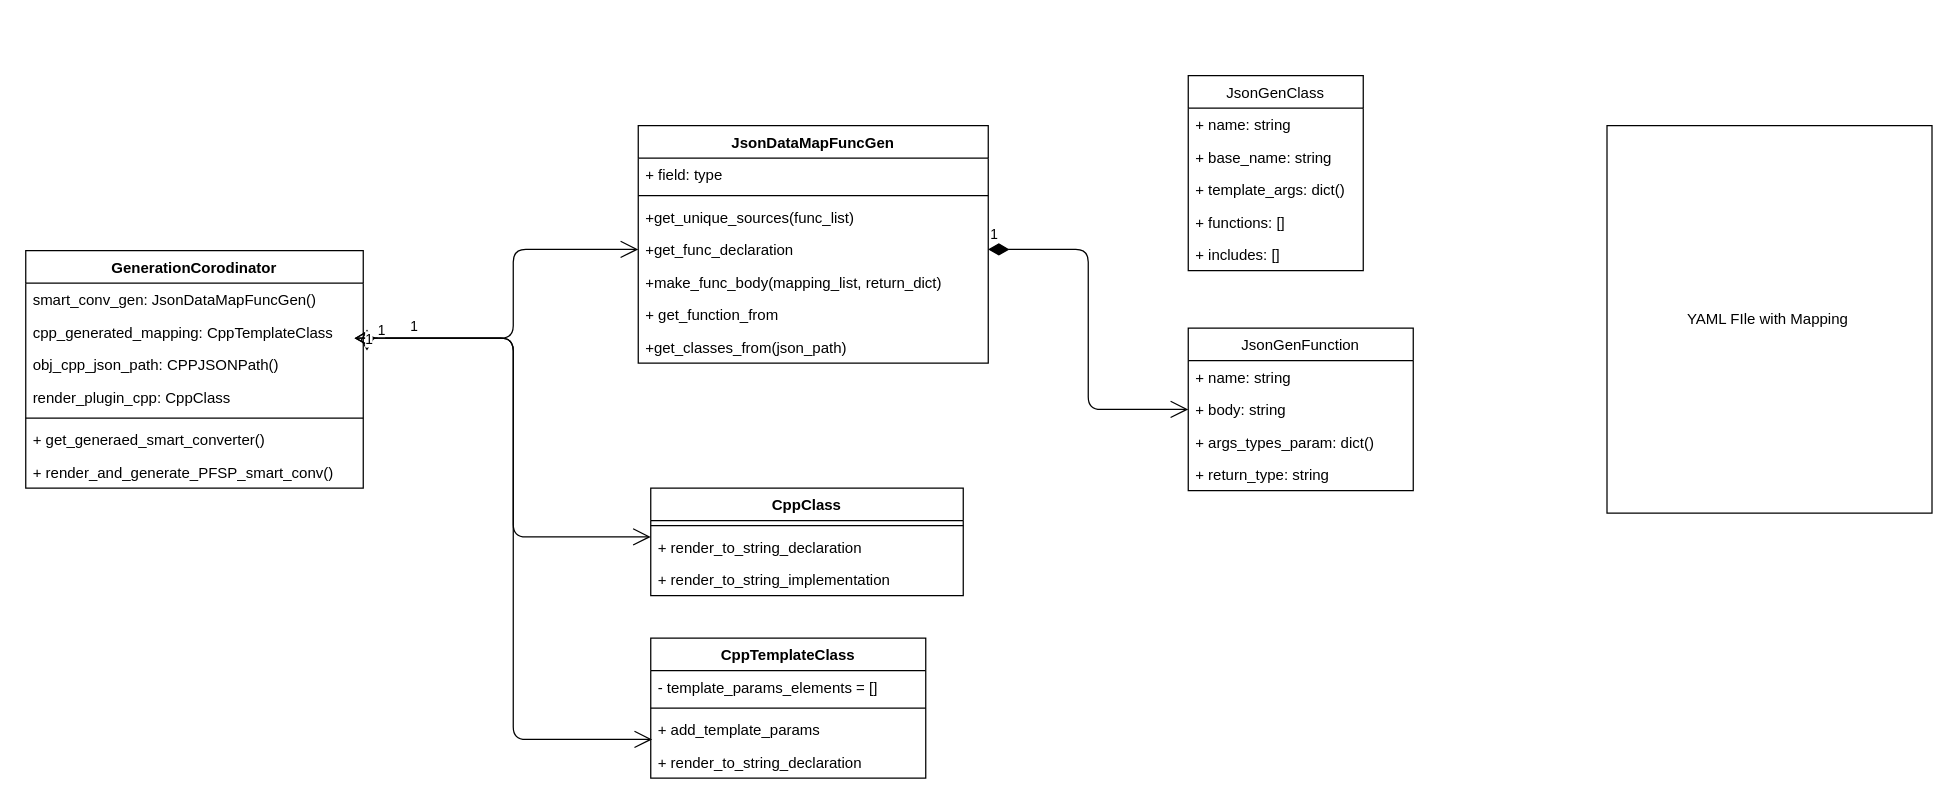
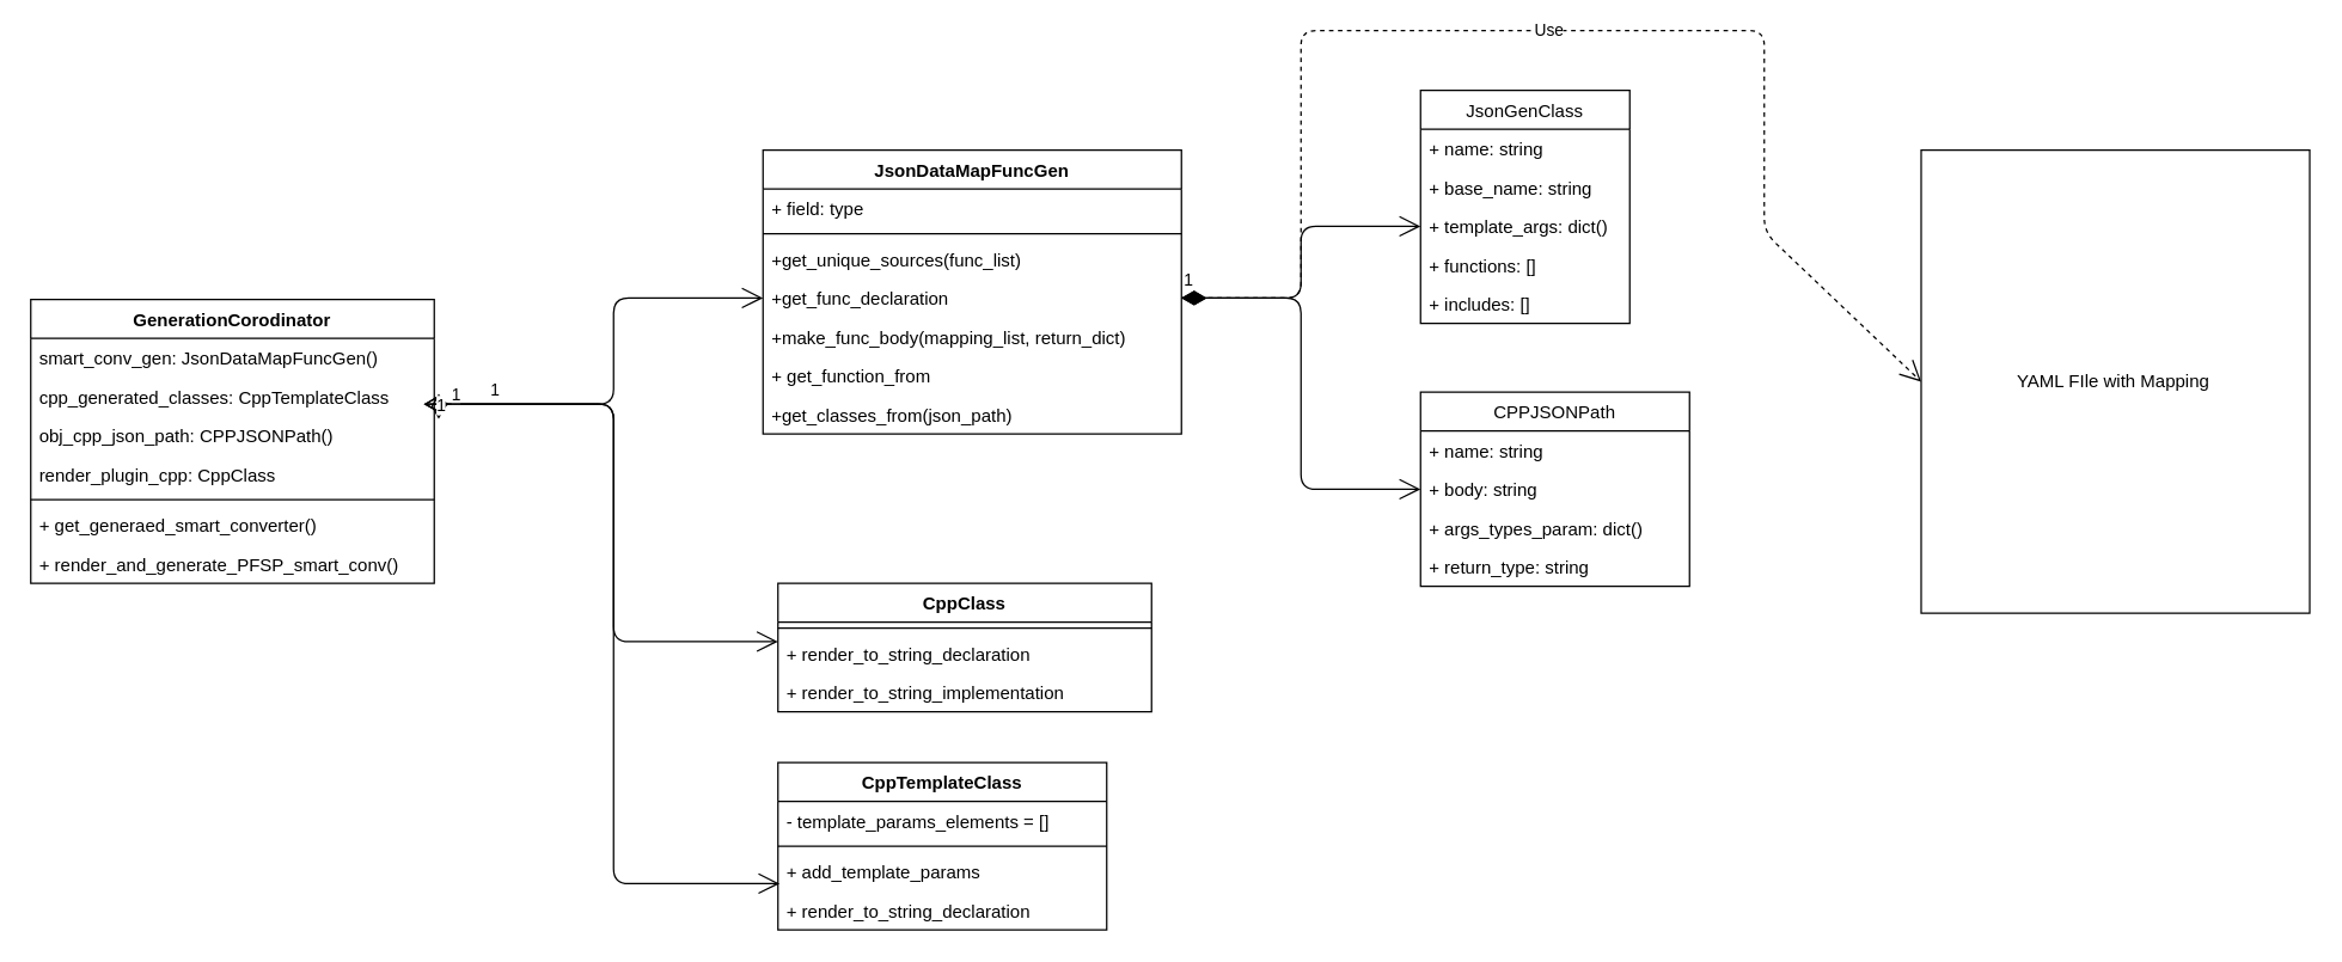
  <mxCell id="0" />
  <mxCell id="1" parent="0" />
  <mxCell id="2" value="GenerationCorodinator" style="swimlane;fontStyle=1;align=center;verticalAlign=top;childLayout=stackLayout;horizontal=1;startSize=26;horizontalStack=0;resizeParent=1;resizeParentMax=0;resizeLast=0;collapsible=1;marginBottom=0;" parent="1" vertex="1"><mxGeometry x="20" y="200" width="270" height="190" as="geometry" /></mxCell>
  <mxCell id="3" value="smart_conv_gen: JsonDataMapFuncGen()" style="text;strokeColor=none;fillColor=none;align=left;verticalAlign=top;spacingLeft=4;spacingRight=4;overflow=hidden;rotatable=0;points=[[0,0.5],[1,0.5]];portConstraint=eastwest;" parent="2" vertex="1"><mxGeometry y="26" width="270" height="26" as="geometry" /></mxCell>
- <mxCell id="4" value="cpp_generated_mapping: CppTemplateClass" style="text;strokeColor=none;fillColor=none;align=left;verticalAlign=top;spacingLeft=4;spacingRight=4;overflow=hidden;rotatable=0;points=[[0,0.5],[1,0.5]];portConstraint=eastwest;" parent="2" vertex="1"><mxGeometry y="52" width="270" height="26" as="geometry" /></mxCell>
+ <mxCell id="4" value="cpp_generated_classes: CppTemplateClass" style="text;strokeColor=none;fillColor=none;align=left;verticalAlign=top;spacingLeft=4;spacingRight=4;overflow=hidden;rotatable=0;points=[[0,0.5],[1,0.5]];portConstraint=eastwest;" parent="2" vertex="1"><mxGeometry y="52" width="270" height="26" as="geometry" /></mxCell>
  <mxCell id="5" value="obj_cpp_json_path: CPPJSONPath()" style="text;strokeColor=none;fillColor=none;align=left;verticalAlign=top;spacingLeft=4;spacingRight=4;overflow=hidden;rotatable=0;points=[[0,0.5],[1,0.5]];portConstraint=eastwest;" parent="2" vertex="1"><mxGeometry y="78" width="270" height="26" as="geometry" /></mxCell>
  <mxCell id="6" value="render_plugin_cpp: CppClass" style="text;strokeColor=none;fillColor=none;align=left;verticalAlign=top;spacingLeft=4;spacingRight=4;overflow=hidden;rotatable=0;points=[[0,0.5],[1,0.5]];portConstraint=eastwest;" parent="2" vertex="1"><mxGeometry y="104" width="270" height="26" as="geometry" /></mxCell>
  <mxCell id="7" value="" style="line;strokeWidth=1;fillColor=none;align=left;verticalAlign=middle;spacingTop=-1;spacingLeft=3;spacingRight=3;rotatable=0;labelPosition=right;points=[];portConstraint=eastwest;" parent="2" vertex="1"><mxGeometry y="130" width="270" height="8" as="geometry" /></mxCell>
  <mxCell id="8" value="+ get_generaed_smart_converter()" style="text;strokeColor=none;fillColor=none;align=left;verticalAlign=top;spacingLeft=4;spacingRight=4;overflow=hidden;rotatable=0;points=[[0,0.5],[1,0.5]];portConstraint=eastwest;" parent="2" vertex="1"><mxGeometry y="138" width="270" height="26" as="geometry" /></mxCell>
  <mxCell id="9" value="+ render_and_generate_PFSP_smart_conv()" style="text;strokeColor=none;fillColor=none;align=left;verticalAlign=top;spacingLeft=4;spacingRight=4;overflow=hidden;rotatable=0;points=[[0,0.5],[1,0.5]];portConstraint=eastwest;" parent="2" vertex="1"><mxGeometry y="164" width="270" height="26" as="geometry" /></mxCell>
  <mxCell id="10" value="JsonDataMapFuncGen" style="swimlane;fontStyle=1;align=center;verticalAlign=top;childLayout=stackLayout;horizontal=1;startSize=26;horizontalStack=0;resizeParent=1;resizeParentMax=0;resizeLast=0;collapsible=1;marginBottom=0;" parent="1" vertex="1"><mxGeometry x="510" y="100" width="280" height="190" as="geometry" /></mxCell>
  <mxCell id="11" value="+ field: type" style="text;strokeColor=none;fillColor=none;align=left;verticalAlign=top;spacingLeft=4;spacingRight=4;overflow=hidden;rotatable=0;points=[[0,0.5],[1,0.5]];portConstraint=eastwest;" parent="10" vertex="1"><mxGeometry y="26" width="280" height="26" as="geometry" /></mxCell>
  <mxCell id="12" value="" style="line;strokeWidth=1;fillColor=none;align=left;verticalAlign=middle;spacingTop=-1;spacingLeft=3;spacingRight=3;rotatable=0;labelPosition=right;points=[];portConstraint=eastwest;" parent="10" vertex="1"><mxGeometry y="52" width="280" height="8" as="geometry" /></mxCell>
  <mxCell id="13" value="+get_unique_sources(func_list)" style="text;strokeColor=none;fillColor=none;align=left;verticalAlign=top;spacingLeft=4;spacingRight=4;overflow=hidden;rotatable=0;points=[[0,0.5],[1,0.5]];portConstraint=eastwest;" parent="10" vertex="1"><mxGeometry y="60" width="280" height="26" as="geometry" /></mxCell>
  <mxCell id="14" value="+get_func_declaration" style="text;strokeColor=none;fillColor=none;align=left;verticalAlign=top;spacingLeft=4;spacingRight=4;overflow=hidden;rotatable=0;points=[[0,0.5],[1,0.5]];portConstraint=eastwest;" parent="10" vertex="1"><mxGeometry y="86" width="280" height="26" as="geometry" /></mxCell>
  <mxCell id="15" value="+make_func_body(mapping_list, return_dict)" style="text;strokeColor=none;fillColor=none;align=left;verticalAlign=top;spacingLeft=4;spacingRight=4;overflow=hidden;rotatable=0;points=[[0,0.5],[1,0.5]];portConstraint=eastwest;" parent="10" vertex="1"><mxGeometry y="112" width="280" height="26" as="geometry" /></mxCell>
  <mxCell id="16" value="+ get_function_from" style="text;strokeColor=none;fillColor=none;align=left;verticalAlign=top;spacingLeft=4;spacingRight=4;overflow=hidden;rotatable=0;points=[[0,0.5],[1,0.5]];portConstraint=eastwest;" parent="10" vertex="1"><mxGeometry y="138" width="280" height="26" as="geometry" /></mxCell>
  <mxCell id="17" value="+get_classes_from(json_path)" style="text;strokeColor=none;fillColor=none;align=left;verticalAlign=top;spacingLeft=4;spacingRight=4;overflow=hidden;rotatable=0;points=[[0,0.5],[1,0.5]];portConstraint=eastwest;" parent="10" vertex="1"><mxGeometry y="164" width="280" height="26" as="geometry" /></mxCell>
  <mxCell id="18" value="CppClass" style="swimlane;fontStyle=1;align=center;verticalAlign=top;childLayout=stackLayout;horizontal=1;startSize=26;horizontalStack=0;resizeParent=1;resizeParentMax=0;resizeLast=0;collapsible=1;marginBottom=0;" parent="1" vertex="1"><mxGeometry x="520" y="390" width="250" height="86" as="geometry" /></mxCell>
  <mxCell id="19" value="" style="line;strokeWidth=1;fillColor=none;align=left;verticalAlign=middle;spacingTop=-1;spacingLeft=3;spacingRight=3;rotatable=0;labelPosition=right;points=[];portConstraint=eastwest;" parent="18" vertex="1"><mxGeometry y="26" width="250" height="8" as="geometry" /></mxCell>
  <mxCell id="20" value="+ render_to_string_declaration" style="text;strokeColor=none;fillColor=none;align=left;verticalAlign=top;spacingLeft=4;spacingRight=4;overflow=hidden;rotatable=0;points=[[0,0.5],[1,0.5]];portConstraint=eastwest;" parent="18" vertex="1"><mxGeometry y="34" width="250" height="26" as="geometry" /></mxCell>
  <mxCell id="21" value="+ render_to_string_implementation" style="text;strokeColor=none;fillColor=none;align=left;verticalAlign=top;spacingLeft=4;spacingRight=4;overflow=hidden;rotatable=0;points=[[0,0.5],[1,0.5]];portConstraint=eastwest;" parent="18" vertex="1"><mxGeometry y="60" width="250" height="26" as="geometry" /></mxCell>
  <mxCell id="22" value="1" style="endArrow=open;html=1;endSize=12;startArrow=diamondThin;startSize=14;startFill=0;edgeStyle=orthogonalEdgeStyle;align=left;verticalAlign=bottom;entryX=0;entryY=0.5;entryDx=0;entryDy=0;" parent="1" target="14" edge="1"><mxGeometry x="-1" y="3" relative="1" as="geometry"><mxPoint x="300" y="270" as="sourcePoint" /><mxPoint x="510" y="260" as="targetPoint" /><Array as="points"><mxPoint x="291" y="270" /><mxPoint x="410" y="270" /><mxPoint x="410" y="199" /></Array></mxGeometry></mxCell>
  <mxCell id="23" value="1" style="endArrow=open;html=1;endSize=12;startArrow=diamondThin;startSize=14;startFill=0;edgeStyle=orthogonalEdgeStyle;align=left;verticalAlign=bottom;entryX=0;entryY=0.5;entryDx=0;entryDy=0;" parent="1" edge="1"><mxGeometry x="-0.795" relative="1" as="geometry"><mxPoint x="300" y="270" as="sourcePoint" /><mxPoint x="520" y="429" as="targetPoint" /><Array as="points"><mxPoint x="293" y="270" /><mxPoint x="410" y="270" /><mxPoint x="410" y="429" /></Array><mxPoint as="offset" /></mxGeometry></mxCell>
  <mxCell id="24" value="CppTemplateClass" style="swimlane;fontStyle=1;align=center;verticalAlign=top;childLayout=stackLayout;horizontal=1;startSize=26;horizontalStack=0;resizeParent=1;resizeParentMax=0;resizeLast=0;collapsible=1;marginBottom=0;" parent="1" vertex="1"><mxGeometry x="520" y="510" width="220" height="112" as="geometry" /></mxCell>
  <mxCell id="25" value="- template_params_elements = []" style="text;strokeColor=none;fillColor=none;align=left;verticalAlign=top;spacingLeft=4;spacingRight=4;overflow=hidden;rotatable=0;points=[[0,0.5],[1,0.5]];portConstraint=eastwest;" parent="24" vertex="1"><mxGeometry y="26" width="220" height="26" as="geometry" /></mxCell>
  <mxCell id="26" value="" style="line;strokeWidth=1;fillColor=none;align=left;verticalAlign=middle;spacingTop=-1;spacingLeft=3;spacingRight=3;rotatable=0;labelPosition=right;points=[];portConstraint=eastwest;" parent="24" vertex="1"><mxGeometry y="52" width="220" height="8" as="geometry" /></mxCell>
  <mxCell id="27" value="+ add_template_params" style="text;strokeColor=none;fillColor=none;align=left;verticalAlign=top;spacingLeft=4;spacingRight=4;overflow=hidden;rotatable=0;points=[[0,0.5],[1,0.5]];portConstraint=eastwest;" parent="24" vertex="1"><mxGeometry y="60" width="220" height="26" as="geometry" /></mxCell>
  <mxCell id="28" value="+ render_to_string_declaration" style="text;strokeColor=none;fillColor=none;align=left;verticalAlign=top;spacingLeft=4;spacingRight=4;overflow=hidden;rotatable=0;points=[[0,0.5],[1,0.5]];portConstraint=eastwest;" parent="24" vertex="1"><mxGeometry y="86" width="220" height="26" as="geometry" /></mxCell>
  <mxCell id="29" value="1" style="endArrow=open;html=1;endSize=12;startArrow=diamondThin;startSize=14;startFill=0;edgeStyle=orthogonalEdgeStyle;align=left;verticalAlign=bottom;entryX=0.005;entryY=0.808;entryDx=0;entryDy=0;entryPerimeter=0;" parent="1" target="27" edge="1"><mxGeometry x="-1" y="3" relative="1" as="geometry"><mxPoint x="293" y="280" as="sourcePoint" /><mxPoint x="570" y="410" as="targetPoint" /><Array as="points"><mxPoint x="293" y="270" /><mxPoint x="410" y="270" /><mxPoint x="410" y="591" /></Array></mxGeometry></mxCell>
  <mxCell id="30" value="JsonGenClass" style="swimlane;fontStyle=0;childLayout=stackLayout;horizontal=1;startSize=26;fillColor=none;horizontalStack=0;resizeParent=1;resizeParentMax=0;resizeLast=0;collapsible=1;marginBottom=0;" parent="1" vertex="1"><mxGeometry x="950" y="60" width="140" height="156" as="geometry" /></mxCell>
  <mxCell id="31" value="+ name: string" style="text;strokeColor=none;fillColor=none;align=left;verticalAlign=top;spacingLeft=4;spacingRight=4;overflow=hidden;rotatable=0;points=[[0,0.5],[1,0.5]];portConstraint=eastwest;" parent="30" vertex="1"><mxGeometry y="26" width="140" height="26" as="geometry" /></mxCell>
  <mxCell id="32" value="+ base_name: string" style="text;strokeColor=none;fillColor=none;align=left;verticalAlign=top;spacingLeft=4;spacingRight=4;overflow=hidden;rotatable=0;points=[[0,0.5],[1,0.5]];portConstraint=eastwest;" parent="30" vertex="1"><mxGeometry y="52" width="140" height="26" as="geometry" /></mxCell>
  <mxCell id="33" value="+ template_args: dict()" style="text;strokeColor=none;fillColor=none;align=left;verticalAlign=top;spacingLeft=4;spacingRight=4;overflow=hidden;rotatable=0;points=[[0,0.5],[1,0.5]];portConstraint=eastwest;" parent="30" vertex="1"><mxGeometry y="78" width="140" height="26" as="geometry" /></mxCell>
  <mxCell id="34" value="+ functions: []" style="text;strokeColor=none;fillColor=none;align=left;verticalAlign=top;spacingLeft=4;spacingRight=4;overflow=hidden;rotatable=0;points=[[0,0.5],[1,0.5]];portConstraint=eastwest;" parent="30" vertex="1"><mxGeometry y="104" width="140" height="26" as="geometry" /></mxCell>
  <mxCell id="35" value="+ includes: []" style="text;strokeColor=none;fillColor=none;align=left;verticalAlign=top;spacingLeft=4;spacingRight=4;overflow=hidden;rotatable=0;points=[[0,0.5],[1,0.5]];portConstraint=eastwest;" parent="30" vertex="1"><mxGeometry y="130" width="140" height="26" as="geometry" /></mxCell>
- <mxCell id="36" value="JsonGenFunction" style="swimlane;fontStyle=0;childLayout=stackLayout;horizontal=1;startSize=26;fillColor=none;horizontalStack=0;resizeParent=1;resizeParentMax=0;resizeLast=0;collapsible=1;marginBottom=0;" parent="1" vertex="1"><mxGeometry x="950" y="262" width="180" height="130" as="geometry" /></mxCell>
+ <mxCell id="36" value="CPPJSONPath" style="swimlane;fontStyle=0;childLayout=stackLayout;horizontal=1;startSize=26;fillColor=none;horizontalStack=0;resizeParent=1;resizeParentMax=0;resizeLast=0;collapsible=1;marginBottom=0;" parent="1" vertex="1"><mxGeometry x="950" y="262" width="180" height="130" as="geometry" /></mxCell>
  <mxCell id="37" value="+ name: string" style="text;strokeColor=none;fillColor=none;align=left;verticalAlign=top;spacingLeft=4;spacingRight=4;overflow=hidden;rotatable=0;points=[[0,0.5],[1,0.5]];portConstraint=eastwest;" parent="36" vertex="1"><mxGeometry y="26" width="180" height="26" as="geometry" /></mxCell>
  <mxCell id="38" value="+ body: string" style="text;strokeColor=none;fillColor=none;align=left;verticalAlign=top;spacingLeft=4;spacingRight=4;overflow=hidden;rotatable=0;points=[[0,0.5],[1,0.5]];portConstraint=eastwest;" parent="36" vertex="1"><mxGeometry y="52" width="180" height="26" as="geometry" /></mxCell>
  <mxCell id="39" value="+ args_types_param: dict()" style="text;strokeColor=none;fillColor=none;align=left;verticalAlign=top;spacingLeft=4;spacingRight=4;overflow=hidden;rotatable=0;points=[[0,0.5],[1,0.5]];portConstraint=eastwest;" parent="36" vertex="1"><mxGeometry y="78" width="180" height="26" as="geometry" /></mxCell>
  <mxCell id="40" value="+ return_type: string" style="text;strokeColor=none;fillColor=none;align=left;verticalAlign=top;spacingLeft=4;spacingRight=4;overflow=hidden;rotatable=0;points=[[0,0.5],[1,0.5]];portConstraint=eastwest;" parent="36" vertex="1"><mxGeometry y="104" width="180" height="26" as="geometry" /></mxCell>
+ <mxCell id="41" value="1" style="endArrow=open;html=1;endSize=12;startArrow=diamondThin;startSize=14;startFill=1;edgeStyle=orthogonalEdgeStyle;align=left;verticalAlign=bottom;exitX=1;exitY=0.5;exitDx=0;exitDy=0;entryX=0;entryY=0.5;entryDx=0;entryDy=0;" parent="1" source="14" target="33" edge="1"><mxGeometry x="-1" y="3" relative="1" as="geometry"><mxPoint x="710" y="190" as="sourcePoint" /><mxPoint x="870" y="190" as="targetPoint" /></mxGeometry></mxCell>
  <mxCell id="42" value="1" style="endArrow=open;html=1;endSize=12;startArrow=diamondThin;startSize=14;startFill=1;edgeStyle=orthogonalEdgeStyle;align=left;verticalAlign=bottom;exitX=1;exitY=0.5;exitDx=0;exitDy=0;entryX=0;entryY=0.5;entryDx=0;entryDy=0;" parent="1" source="14" target="38" edge="1"><mxGeometry x="-1" y="3" relative="1" as="geometry"><mxPoint x="710" y="190" as="sourcePoint" /><mxPoint x="870" y="190" as="targetPoint" /></mxGeometry></mxCell>
  <mxCell id="43" value="YAML FIle with Mapping&amp;nbsp;" style="html=1;" parent="1" vertex="1"><mxGeometry x="1285" y="100" width="260" height="310" as="geometry" /></mxCell>
+ <mxCell id="44" value="Use" style="endArrow=open;endSize=12;dashed=1;html=1;exitX=1;exitY=0.5;exitDx=0;exitDy=0;entryX=0;entryY=0.5;entryDx=0;entryDy=0;" parent="1" source="14" target="43" edge="1"><mxGeometry width="160" relative="1" as="geometry"><mxPoint x="820" y="140" as="sourcePoint" /><mxPoint x="980" y="140" as="targetPoint" /><Array as="points"><mxPoint x="870" y="199" /><mxPoint x="870" y="100" /><mxPoint x="870" y="20" /><mxPoint x="1180" y="20" /><mxPoint x="1180" y="155" /></Array></mxGeometry></mxCell>
